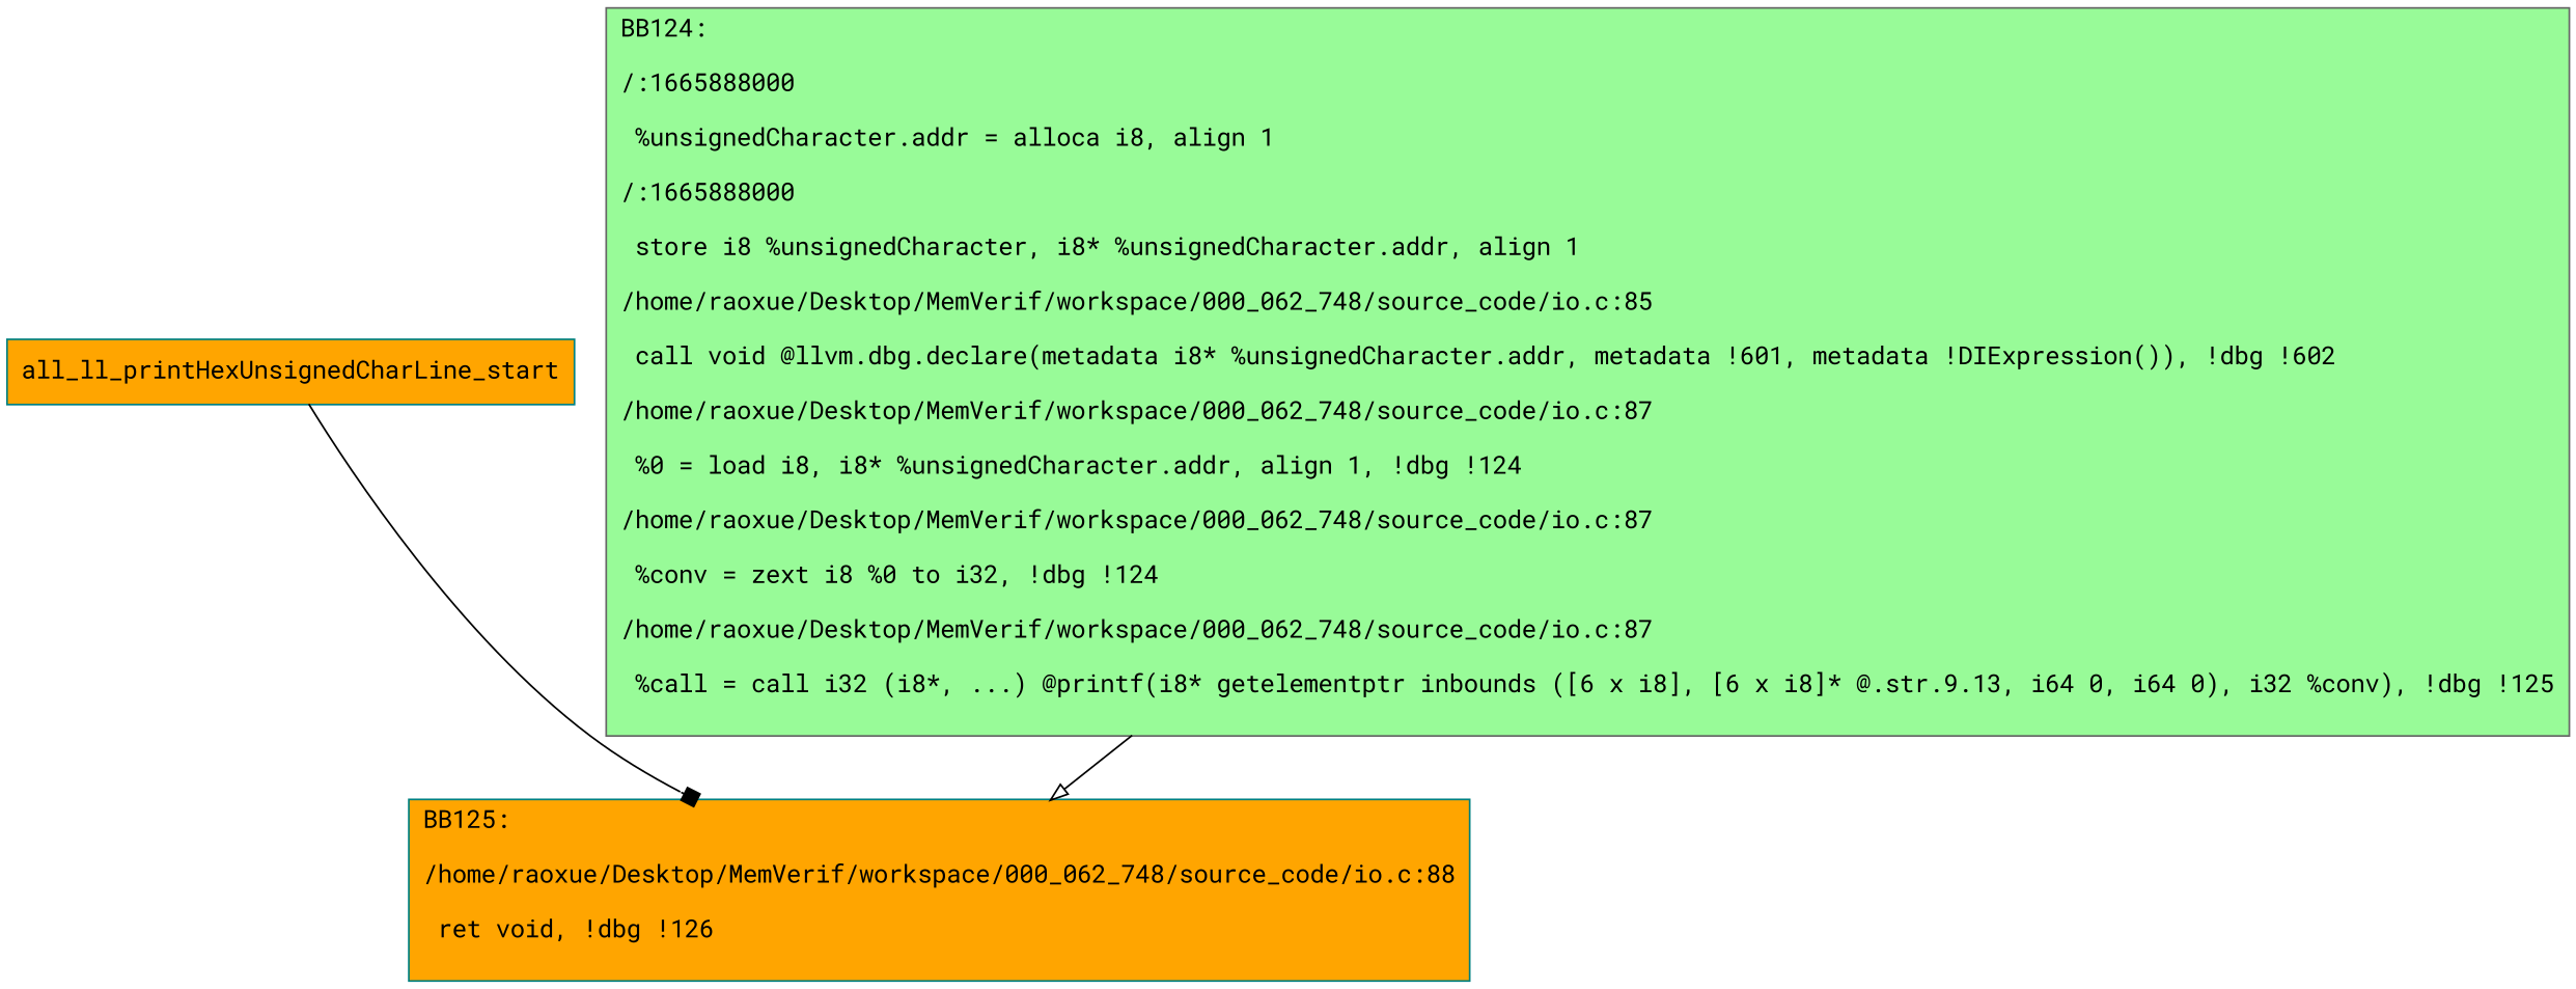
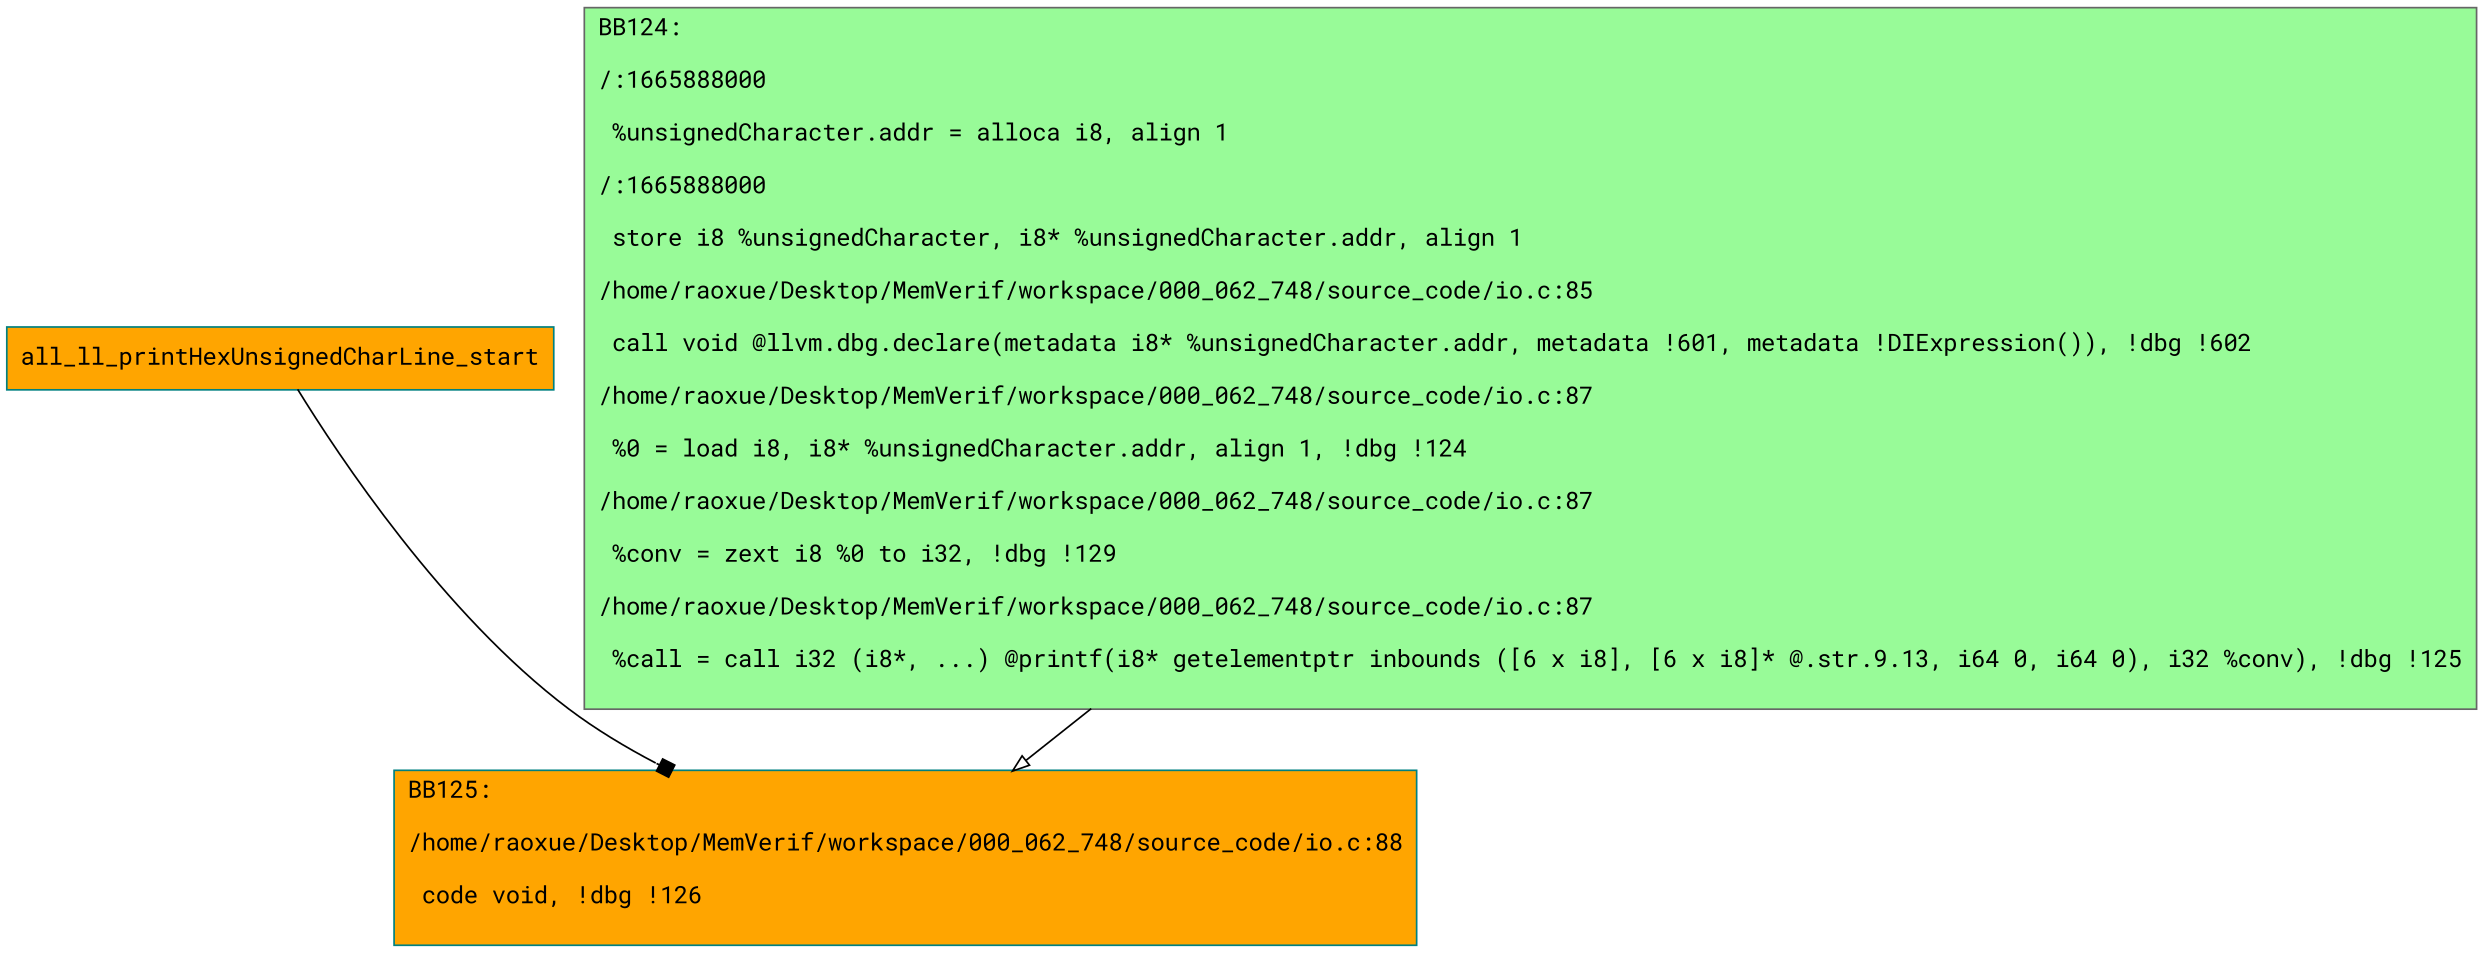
  digraph {
    fontname="Roboto Mono"
    node [color=teal fillcolor=orange fontname="Roboto Mono" shape=record style=filled]
    edge [fontname="Roboto Mono"]
    n1 [label="{all_ll_printHexUnsignedCharLine_start}"]
-   n2 [label="{BB125:\l\l/home/raoxue/Desktop/MemVerif/workspace/000_062_748/source_code/io.c:88\l\n  ret void, !dbg !126\l\n}"]
-   n3 [color=gray40 fillcolor=palegreen label="{BB124:\l\l/:1665888000\l\n  %unsignedCharacter.addr = alloca i8, align 1\l\n/:1665888000\l\n  store i8 %unsignedCharacter, i8* %unsignedCharacter.addr, align 1\l\n/home/raoxue/Desktop/MemVerif/workspace/000_062_748/source_code/io.c:85\l\n  call void @llvm.dbg.declare(metadata i8* %unsignedCharacter.addr, metadata !601, metadata !DIExpression()), !dbg !602\l\n/home/raoxue/Desktop/MemVerif/workspace/000_062_748/source_code/io.c:87\l\n  %0 = load i8, i8* %unsignedCharacter.addr, align 1, !dbg !124\l\n/home/raoxue/Desktop/MemVerif/workspace/000_062_748/source_code/io.c:87\l\n  %conv = zext i8 %0 to i32, !dbg !124\l\n/home/raoxue/Desktop/MemVerif/workspace/000_062_748/source_code/io.c:87\l\n  %call = call i32 (i8*, ...) @printf(i8* getelementptr inbounds ([6 x i8], [6 x i8]* @.str.9.13, i64 0, i64 0), i32 %conv), !dbg !125\l\n}"]
+   n2 [label="{BB125:\l\l/home/raoxue/Desktop/MemVerif/workspace/000_062_748/source_code/io.c:88\l\n  code void, !dbg !126\l\n}"]
+   n3 [color=gray40 fillcolor=palegreen label="{BB124:\l\l/:1665888000\l\n  %unsignedCharacter.addr = alloca i8, align 1\l\n/:1665888000\l\n  store i8 %unsignedCharacter, i8* %unsignedCharacter.addr, align 1\l\n/home/raoxue/Desktop/MemVerif/workspace/000_062_748/source_code/io.c:85\l\n  call void @llvm.dbg.declare(metadata i8* %unsignedCharacter.addr, metadata !601, metadata !DIExpression()), !dbg !602\l\n/home/raoxue/Desktop/MemVerif/workspace/000_062_748/source_code/io.c:87\l\n  %0 = load i8, i8* %unsignedCharacter.addr, align 1, !dbg !124\l\n/home/raoxue/Desktop/MemVerif/workspace/000_062_748/source_code/io.c:87\l\n  %conv = zext i8 %0 to i32, !dbg !129\l\n/home/raoxue/Desktop/MemVerif/workspace/000_062_748/source_code/io.c:87\l\n  %call = call i32 (i8*, ...) @printf(i8* getelementptr inbounds ([6 x i8], [6 x i8]* @.str.9.13, i64 0, i64 0), i32 %conv), !dbg !125\l\n}"]
    n1 -> n2 [arrowhead=box]
    n3 -> n2 [arrowhead=onormal]
  }
